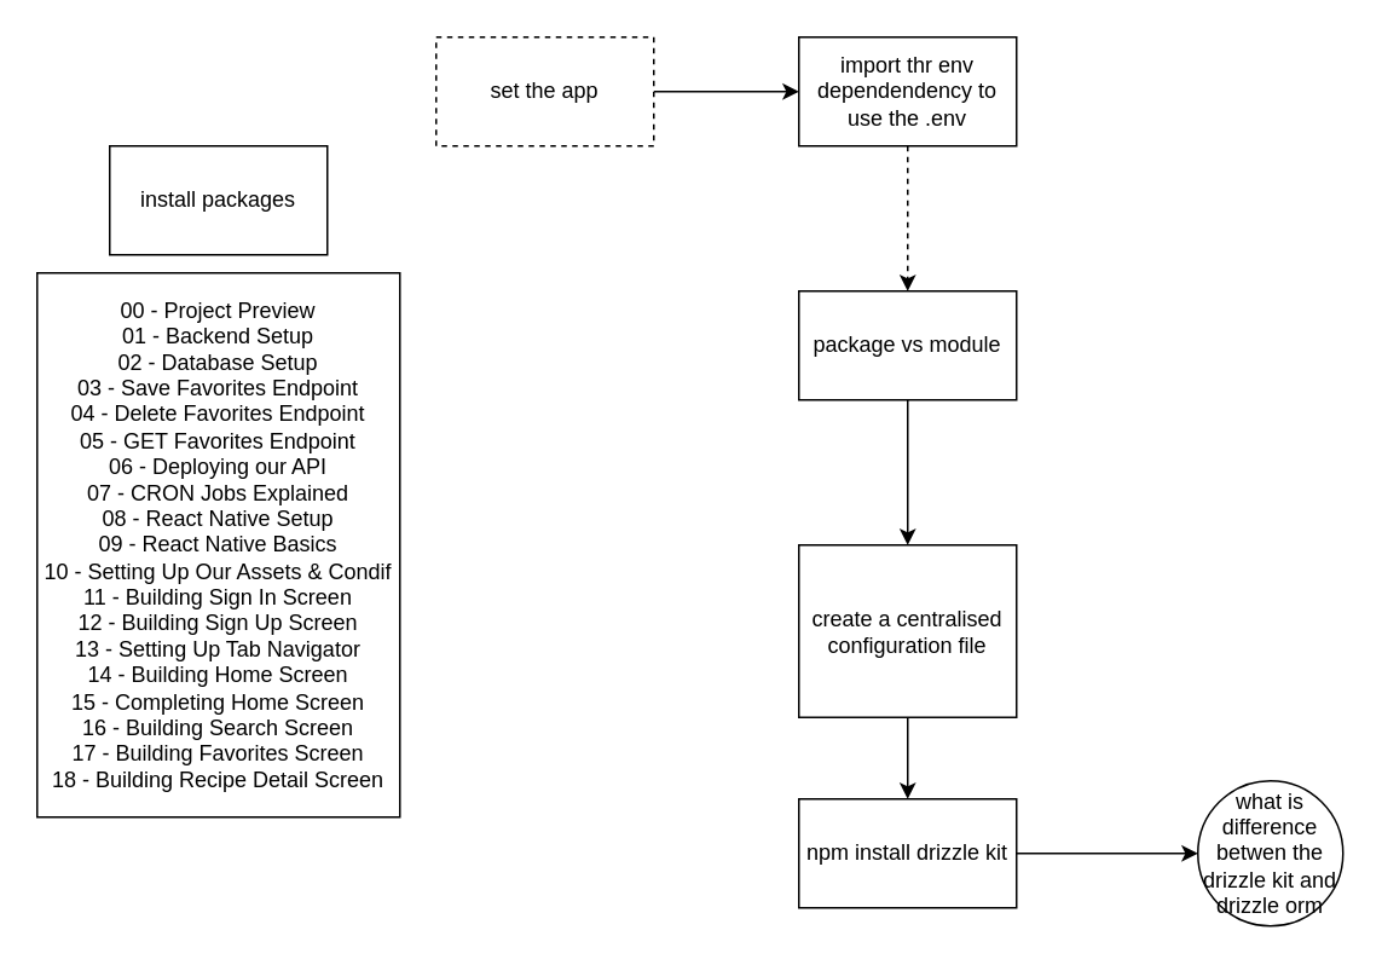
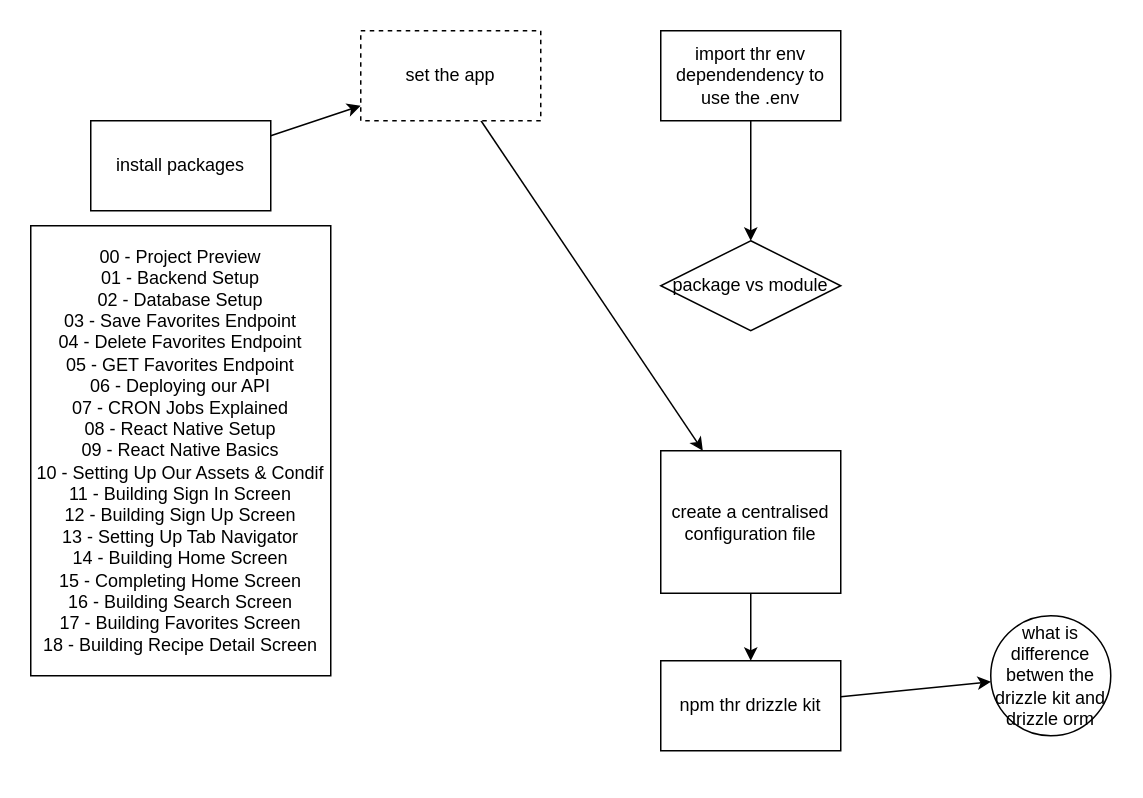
  <mxCell id="0" />
  <mxCell id="1" parent="0" />
+ <mxCell id="2" value="" style="edgeStyle=none;html=1;" parent="1" source="3" target="5" edge="1"><mxGeometry relative="1" as="geometry" /></mxCell>
  <mxCell id="3" value="install packages" style="whiteSpace=wrap;html=1;" parent="1" vertex="1"><mxGeometry x="60" y="80" width="120" height="60" as="geometry" /></mxCell>
- <mxCell id="4" value="" style="edgeStyle=none;html=1;" parent="1" source="5" target="7" edge="1"><mxGeometry relative="1" as="geometry" /></mxCell>
+ <mxCell id="4" value="" style="edgeStyle=none;html=1;" parent="1" source="5" target="12" edge="1"><mxGeometry relative="1" as="geometry" /></mxCell>
  <mxCell id="5" value="set the app" style="whiteSpace=wrap;html=1;dashed=1;" parent="1" vertex="1"><mxGeometry x="240" y="20" width="120" height="60" as="geometry" /></mxCell>
- <mxCell id="6" value="" style="edgeStyle=none;html=1;dashed=1;" parent="1" source="7" target="10" edge="1"><mxGeometry relative="1" as="geometry" /></mxCell>
+ <mxCell id="6" value="" style="edgeStyle=none;html=1;" parent="1" source="7" target="10" edge="1"><mxGeometry relative="1" as="geometry" /></mxCell>
  <mxCell id="7" value="import thr env dependendency to use the .env" style="whiteSpace=wrap;html=1;" parent="1" vertex="1"><mxGeometry x="440" y="20" width="120" height="60" as="geometry" /></mxCell>
  <mxCell id="8" value="&lt;div&gt;&lt;font color=&quot;#000000&quot;&gt;00 - Project Preview&lt;/font&gt;&lt;/div&gt;&lt;div&gt;&lt;font color=&quot;#000000&quot;&gt;01 - Backend Setup&lt;/font&gt;&lt;/div&gt;&lt;div&gt;&lt;font color=&quot;#000000&quot;&gt;02 - Database Setup&lt;/font&gt;&lt;/div&gt;&lt;div&gt;&lt;font color=&quot;#000000&quot;&gt;03 - Save Favorites Endpoint&lt;/font&gt;&lt;/div&gt;&lt;div&gt;&lt;font color=&quot;#000000&quot;&gt;04 - Delete Favorites Endpoint&lt;/font&gt;&lt;/div&gt;&lt;div&gt;&lt;font color=&quot;#000000&quot;&gt;05 - GET Favorites Endpoint&lt;/font&gt;&lt;/div&gt;&lt;div&gt;&lt;font color=&quot;#000000&quot;&gt;06 - Deploying our API&lt;/font&gt;&lt;/div&gt;&lt;div&gt;&lt;font color=&quot;#000000&quot;&gt;07 - CRON Jobs Explained&lt;/font&gt;&lt;/div&gt;&lt;div&gt;&lt;font color=&quot;#000000&quot;&gt;08 - React Native Setup&lt;/font&gt;&lt;/div&gt;&lt;div&gt;&lt;font color=&quot;#000000&quot;&gt;09 - React Native Basics&lt;/font&gt;&lt;/div&gt;&lt;div&gt;&lt;font color=&quot;#000000&quot;&gt;10 - Setting Up Our Assets &amp;amp; Condif&lt;/font&gt;&lt;/div&gt;&lt;div&gt;&lt;font color=&quot;#000000&quot;&gt;11 - Building Sign In Screen&lt;/font&gt;&lt;/div&gt;&lt;div&gt;&lt;font color=&quot;#000000&quot;&gt;12 - Building Sign Up Screen&lt;/font&gt;&lt;/div&gt;&lt;div&gt;&lt;font color=&quot;#000000&quot;&gt;13 - Setting Up Tab Navigator&lt;/font&gt;&lt;/div&gt;&lt;div&gt;&lt;font color=&quot;#000000&quot;&gt;14 - Building Home Screen&lt;/font&gt;&lt;/div&gt;&lt;div&gt;&lt;font color=&quot;#000000&quot;&gt;15 - Completing Home Screen&lt;/font&gt;&lt;/div&gt;&lt;div&gt;&lt;font color=&quot;#000000&quot;&gt;16 - Building Search Screen&lt;/font&gt;&lt;/div&gt;&lt;div&gt;&lt;font color=&quot;#000000&quot;&gt;17 - Building Favorites Screen&lt;/font&gt;&lt;/div&gt;&lt;div&gt;&lt;font color=&quot;#000000&quot;&gt;18 - Building Recipe Detail Screen&lt;/font&gt;&lt;/div&gt;" style="whiteSpace=wrap;html=1;" parent="1" vertex="1"><mxGeometry x="20" y="150" width="200" height="300" as="geometry" /></mxCell>
- <mxCell id="9" value="" style="edgeStyle=none;html=1;" parent="1" source="10" target="12" edge="1"><mxGeometry relative="1" as="geometry" /></mxCell>
- <mxCell id="10" value="package vs module" style="whiteSpace=wrap;html=1;" parent="1" vertex="1"><mxGeometry x="440" y="160" width="120" height="60" as="geometry" /></mxCell>
+ <mxCell id="10" value="package vs module" style="rhombus;whiteSpace=wrap;html=1;" parent="1" vertex="1"><mxGeometry x="440" y="160" width="120" height="60" as="geometry" /></mxCell>
  <mxCell id="11" value="" style="edgeStyle=none;html=1;" parent="1" source="12" target="14" edge="1"><mxGeometry relative="1" as="geometry" /></mxCell>
  <mxCell id="12" value="create a centralised configuration file" style="whiteSpace=wrap;html=1;" parent="1" vertex="1"><mxGeometry x="440" y="300" width="120" height="95" as="geometry" /></mxCell>
  <mxCell id="13" value="" style="edgeStyle=none;html=1;" parent="1" source="14" target="15" edge="1"><mxGeometry relative="1" as="geometry" /></mxCell>
- <mxCell id="14" value="npm install drizzle kit" style="whiteSpace=wrap;html=1;" parent="1" vertex="1"><mxGeometry x="440" y="440" width="120" height="60" as="geometry" /></mxCell>
- <mxCell id="15" value="what is difference betwen the drizzle kit and drizzle orm" style="ellipse;whiteSpace=wrap;html=1;" parent="1" vertex="1"><mxGeometry x="660" y="430" width="80" height="80" as="geometry" /></mxCell>
+ <mxCell id="14" value="npm thr drizzle kit" style="whiteSpace=wrap;html=1;" parent="1" vertex="1"><mxGeometry x="440" y="440" width="120" height="60" as="geometry" /></mxCell>
+ <mxCell id="15" value="what is difference betwen the drizzle kit and drizzle orm" style="ellipse;whiteSpace=wrap;html=1;" parent="1" vertex="1"><mxGeometry x="660" y="410" width="80" height="80" as="geometry" /></mxCell>
